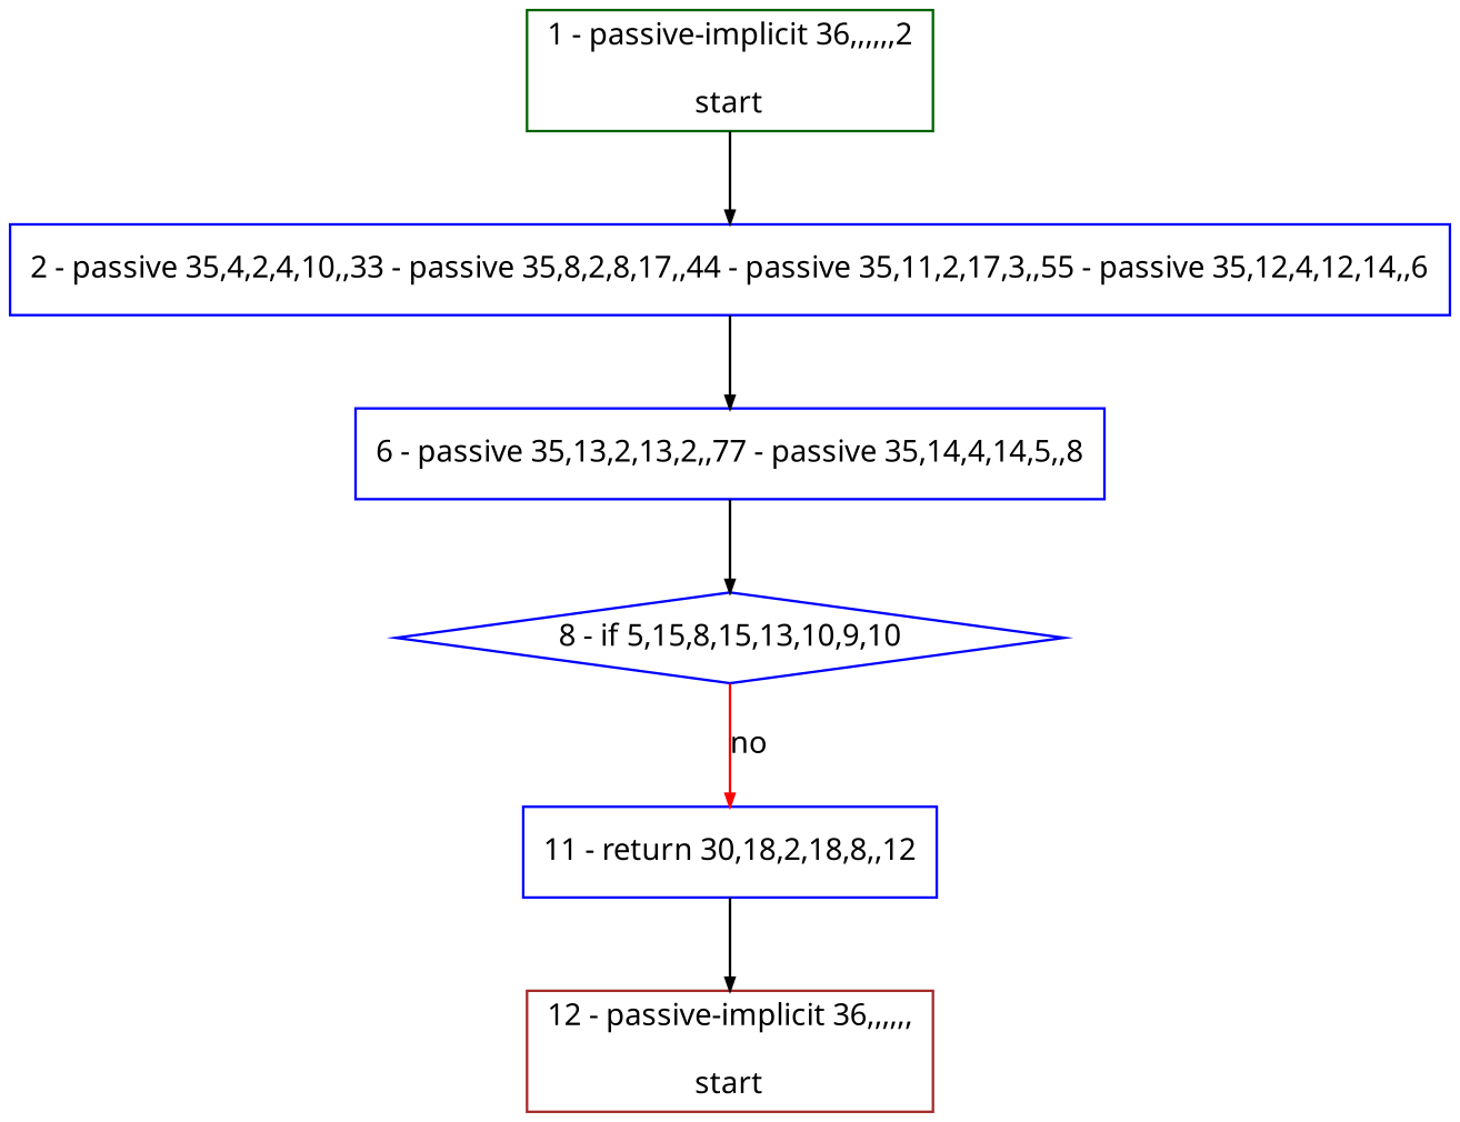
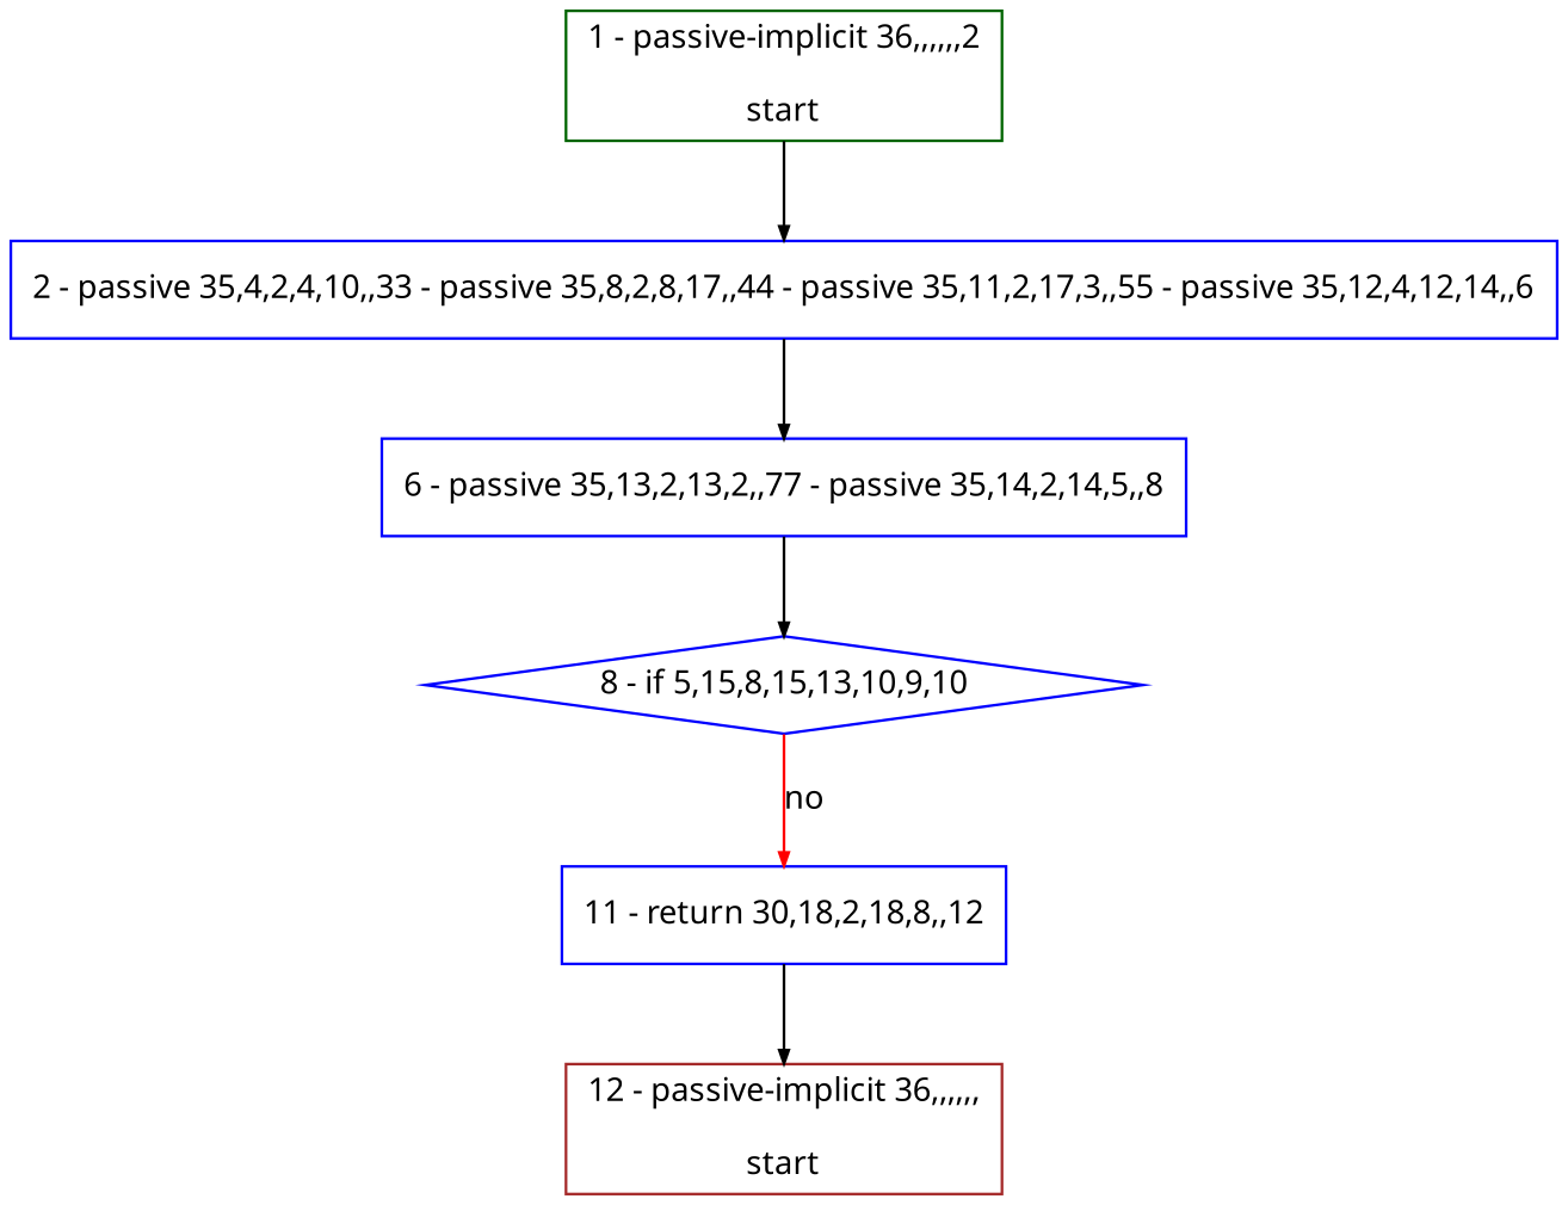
  digraph {
    bgcolor=white
    compound=true
    fillcolor="#FFFFCC"
    fontname="Noto Sans"
    fontsize=12
    pack=true
    packmode=clust
    style="rounded,filled"
    node [color="#0000ff" compound=true fillcolor="#ffffff" fixedsize=false fontname="Noto Sans" fontsize=12 node_initialized=no shape=box style=filled]
    edge [arrowhead=normal arrowsize=0.5 arrowtail=none color="#000000" compound=true dir=forward fontcolor=black fontname="Noto Sans" fontsize=12]
    n1 [label="2 - passive 35,4,2,4,10,,33 - passive 35,8,2,8,17,,44 - passive 35,11,2,17,3,,55 - passive 35,12,4,12,14,,6"]
-   n2 [label="6 - passive 35,13,2,13,2,,77 - passive 35,14,4,14,5,,8"]
+   n2 [label="6 - passive 35,13,2,13,2,,77 - passive 35,14,2,14,5,,8"]
    n3 [label="8 - if 5,15,8,15,13,10,9,10" shape=diamond]
    n4 [color="#006400" label="1 - passive-implicit 36,,,,,,2\n\nstart"]
    n5 [label="11 - return 30,18,2,18,8,,12"]
    n6 [color="#a52a2a" label="12 - passive-implicit 36,,,,,,\n\nstart"]
    n1 -> n2
    n2 -> n3
    n3 -> n5 [color="#ff0000" label=no]
    n4 -> n1
    n5 -> n6
  }
